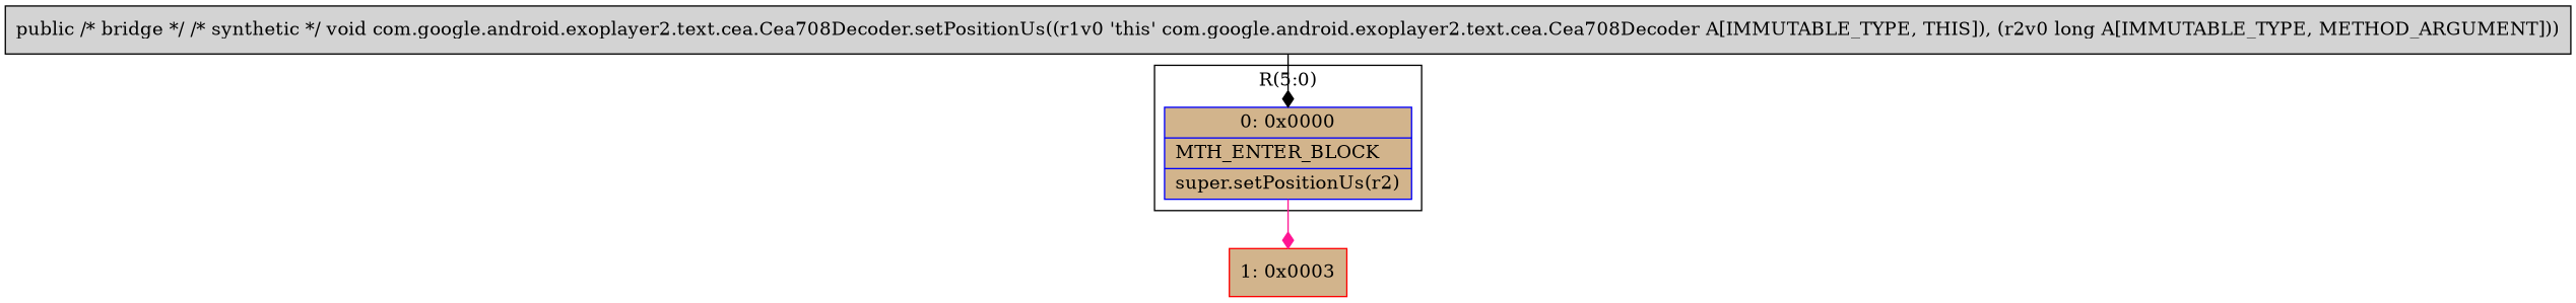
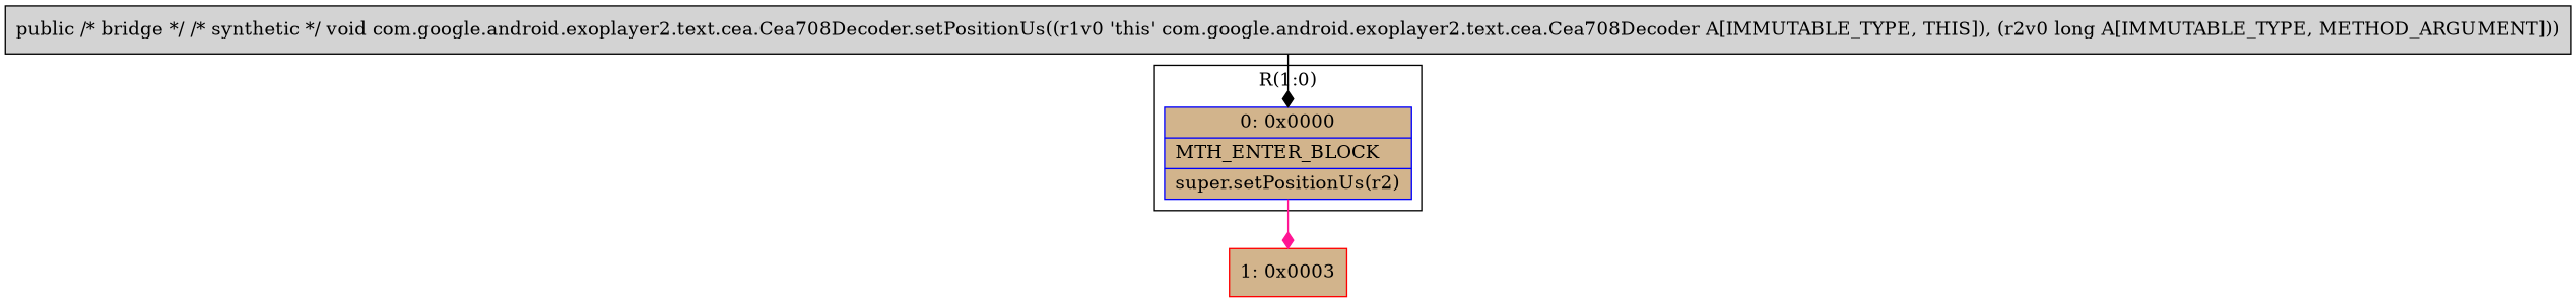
  digraph {
    node [shape=record style=filled fillcolor=tan]
    edge [arrowhead=diamond]
    n1 [color=blue label="{0\:\ 0x0000|MTH_ENTER_BLOCK\l|super.setPositionUs(r2)\l}"]
    n2 [color=red label="{1\:\ 0x0003}"]
    n3 [label="{public \/* bridge *\/ \/* synthetic *\/ void com.google.android.exoplayer2.text.cea.Cea708Decoder.setPositionUs((r1v0 'this' com.google.android.exoplayer2.text.cea.Cea708Decoder A[IMMUTABLE_TYPE, THIS]), (r2v0 long A[IMMUTABLE_TYPE, METHOD_ARGUMENT])) }" fillcolor=lightgrey]
    subgraph cluster_1 {
-     label="R(5:0)"
+     label="R(1:0)"
      n1
    }
    n1 -> n2 [color=deeppink]
    n3 -> n1 [color=black]
  }
